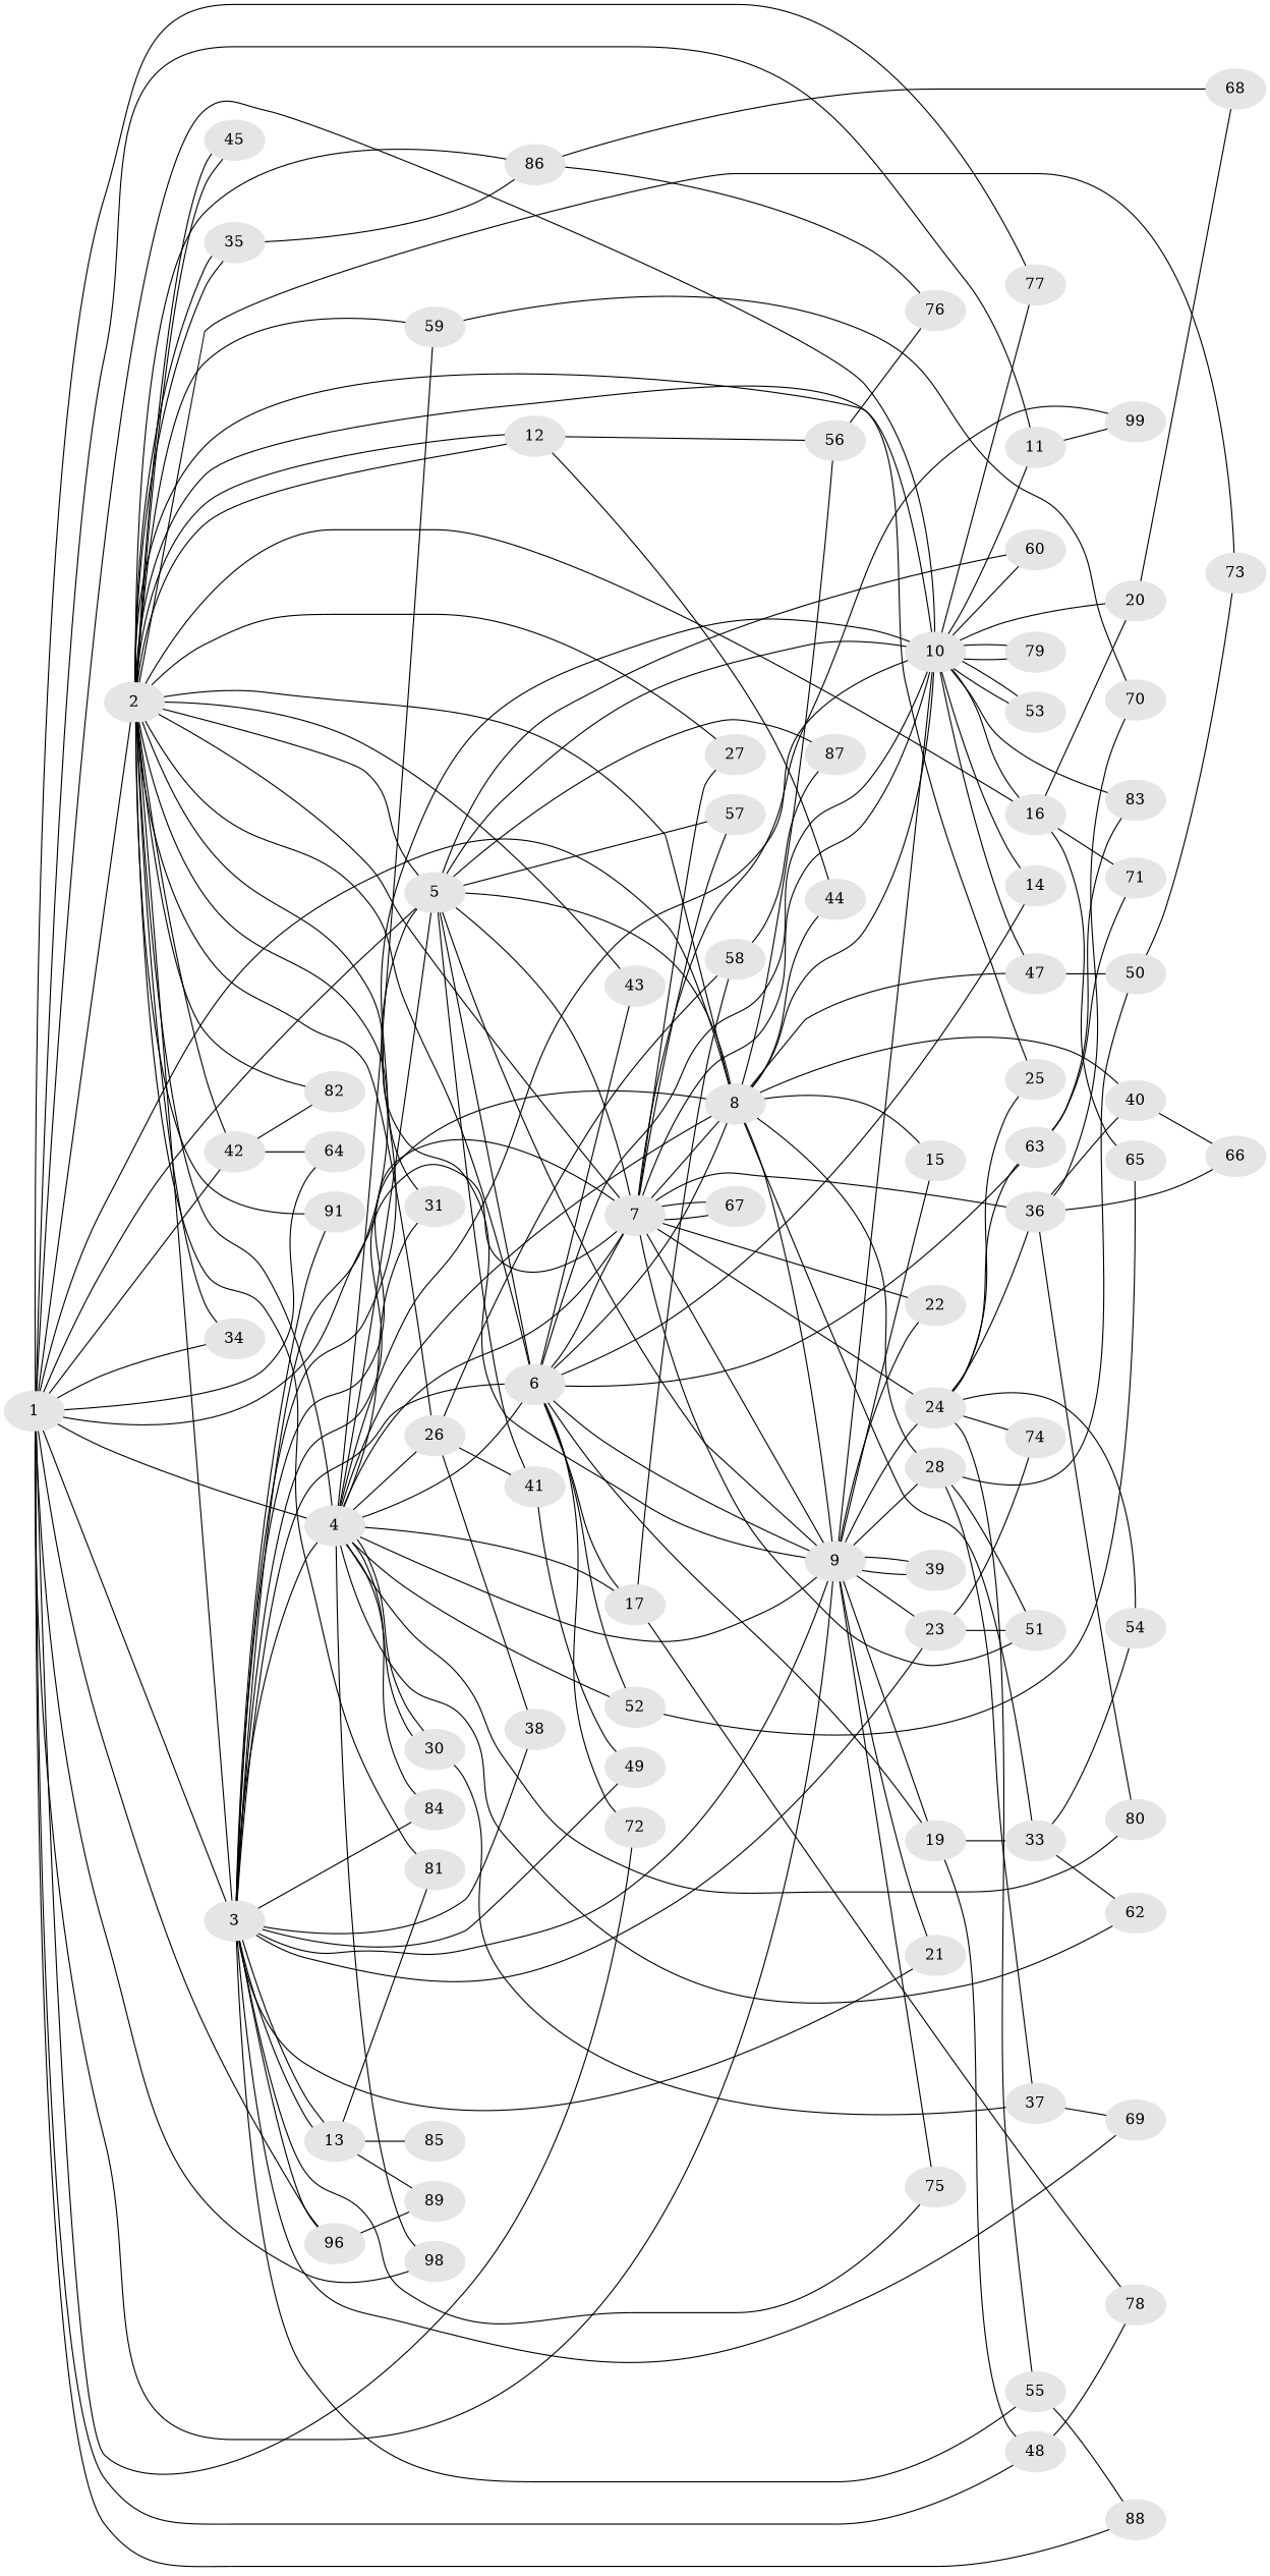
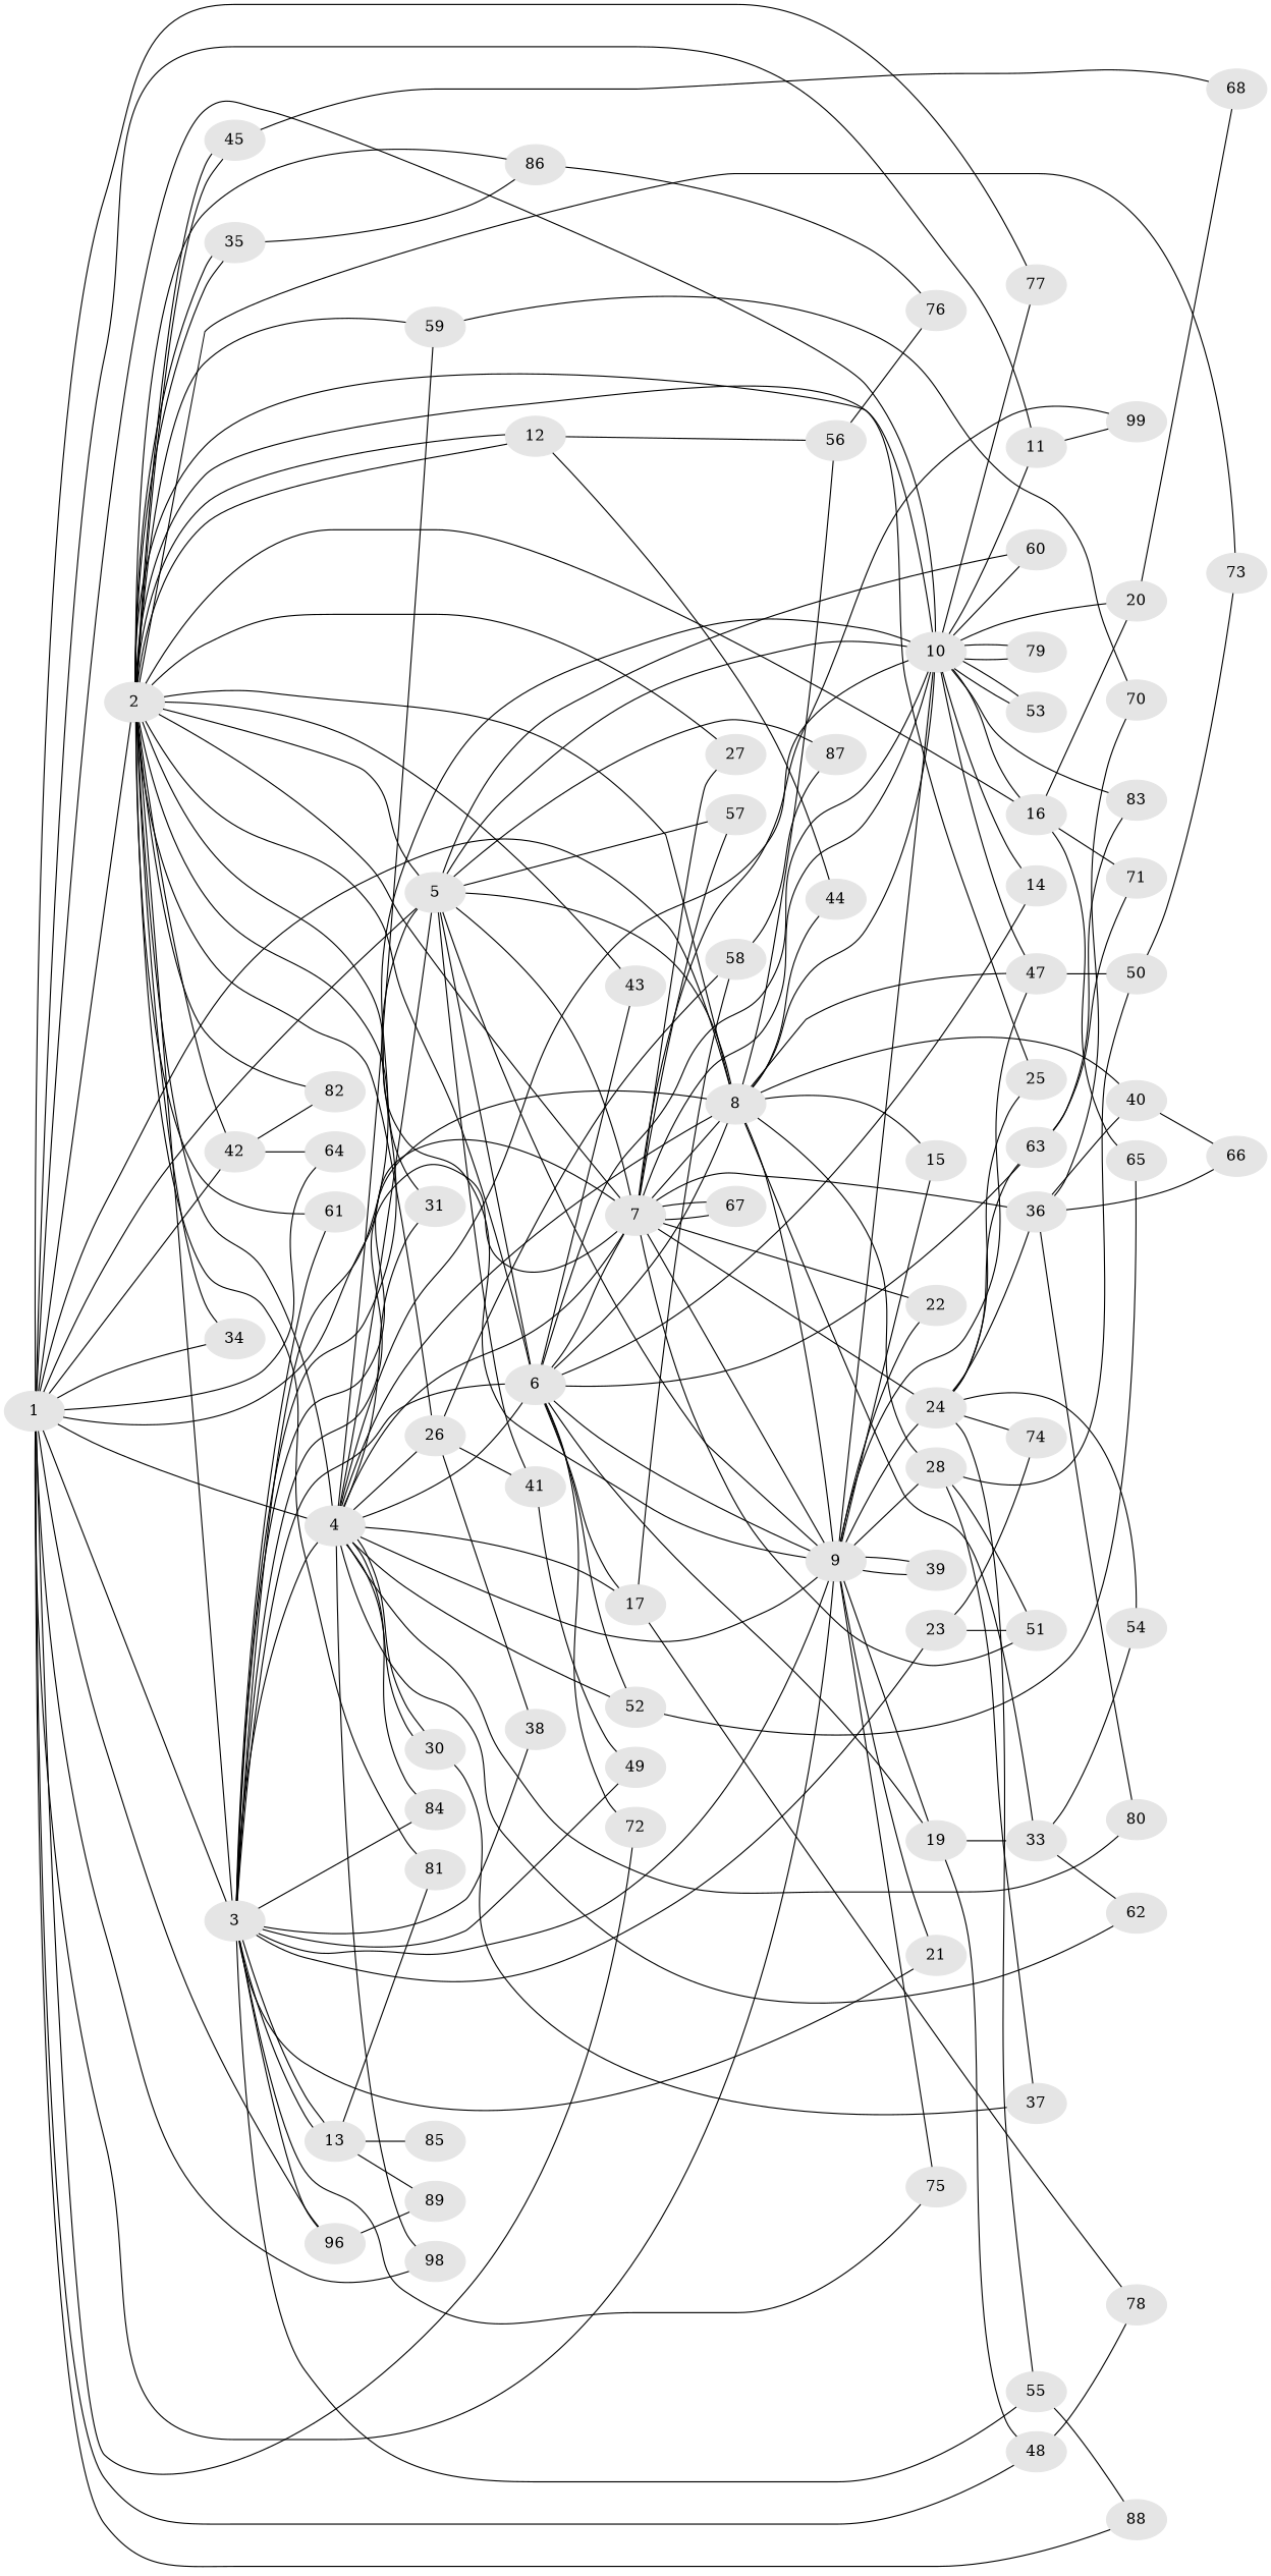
  graph {
    rankdir=LR
    node [color=gray90 style=filled]
    1
    2
    3
    4
    5
    7
    8
    9
    10
    11
    n11 [label=98]
    34
    42
    n14 [label=96]
    48
    64
    72
    77
    88
    6
    12
    16
    25
    26
    27
    31
    35
    43
    45
    59
-   61 [label=91]
+   61
    73
    81
    82
    86
    13
    21
    23
    38
    49
    55
-   69
    75
    84
    17
    30
    52
    62
    80
    41
    57
    60
    87
    14
    19
    63
    22
    24
    n59 [label=99]
    36
    51
    67
    15
    28
    33
    40
    44
    47
    56
    39
    20
    53
    79
    83
    89
    78
    65
    71
    58
    68
    70
    76
    85
    74
    37
    54
    66
    50
    1 -- 2
    1 -- 3
    1 -- 4
    1 -- 5
    1 -- 7
    1 -- 8
    1 -- 9
    1 -- 10
    1 -- 11
    1 -- n11
    1 -- 34
    1 -- 42
    1 -- n14
    1 -- 48
    1 -- 64
    1 -- 72
    1 -- 77
    1 -- 88
    2 -- 3
    2 -- 4
    2 -- 5
    2 -- 7
    2 -- 8
    2 -- 9
    2 -- 10
    2 -- 34
    2 -- 42
    2 -- 6
    2 -- 12
    2 -- 12
    2 -- 16
    2 -- 25
    2 -- 26
    2 -- 27
    2 -- 31
    2 -- 35
    2 -- 35
    2 -- 43
    2 -- 45
    2 -- 45
    2 -- 59
    2 -- 61
    2 -- 73
    2 -- 81
    2 -- 82
    2 -- 86
    3 -- 4
    3 -- 5
    3 -- 7
    3 -- 8
    3 -- 9
    3 -- 10
    3 -- n14
    3 -- 6
    3 -- 61
    3 -- 13
    3 -- 13
    3 -- 21
    3 -- 23
    3 -- 38
    3 -- 49
    3 -- 55
-   3 -- 69
    3 -- 75
    3 -- 84
    4 -- 5
    4 -- 7
    4 -- 8
    4 -- 9
    4 -- 10
    4 -- n11
    4 -- 6
    4 -- 26
    4 -- 31
    4 -- 59
    4 -- 84
    4 -- 17
    4 -- 30
    4 -- 30
    4 -- 52
    4 -- 62
    4 -- 80
    5 -- 7
    5 -- 8
    5 -- 9
    5 -- 10
    5 -- 6
    5 -- 41
    5 -- 57
    5 -- 60
    5 -- 87
    7 -- 8
    7 -- 9
    7 -- 10
    7 -- 27
    7 -- 57
    7 -- 22
    7 -- 24
    7 -- n59
    7 -- 36
    7 -- 51
    7 -- 67
    7 -- 67
    8 -- 9
    8 -- 10
    8 -- 15
    8 -- 28
    8 -- 33
    8 -- 40
    8 -- 44
    8 -- 47
    8 -- 56
    9 -- 10
    9 -- 21
-   9 -- 23
+   9 -- 47
    9 -- 75
    9 -- 19
    9 -- 22
    9 -- 24
    9 -- 15
    9 -- 28
    9 -- 39
    9 -- 39
    10 -- 11
    10 -- 77
    10 -- 16
    10 -- 60
    10 -- 14
    10 -- 47
    10 -- 20
    10 -- 53
    10 -- 53
    10 -- 79
    10 -- 79
    10 -- 83
    11 -- n59
    42 -- 64
    42 -- 82
    n14 -- 89
    48 -- 78
    6 -- 7
    6 -- 8
    6 -- 9
    6 -- 10
    6 -- 72
    6 -- 43
    6 -- 17
    6 -- 52
    6 -- 14
    6 -- 19
    6 -- 63
    12 -- 44
    12 -- 56
    16 -- 20
    16 -- 65
    16 -- 71
    26 -- 38
    26 -- 41
    26 -- 58
    35 -- 86
-   86 -- 68
+   45 -- 68
    59 -- 70
    86 -- 76
    13 -- 81
    13 -- 89
    13 -- 85
    23 -- 51
    23 -- 74
    55 -- 88
    17 -- 78
    17 -- 58
    30 -- 37
    52 -- 65
    41 -- 49
    19 -- 48
    19 -- 33
    63 -- 83
    63 -- 71
    24 -- 25
    24 -- 55
    24 -- 63
    24 -- 36
    24 -- 74
    24 -- 54
    36 -- 80
    36 -- 40
    36 -- 70
    36 -- 66
    28 -- 51
    28 -- 37
    28 -- 50
    33 -- 62
    33 -- 54
    40 -- 66
    47 -- 50
    56 -- 76
    20 -- 68
    58 -- 87
-   37 -- 69
    50 -- 73
  }
